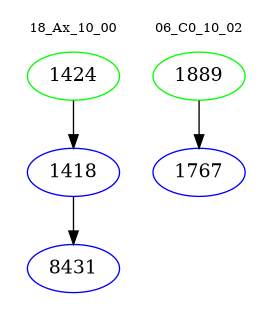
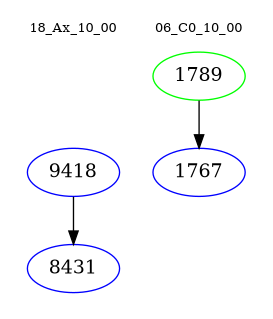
  digraph {
    node [color=blue]
    edge [color=black]
-   n1 [color=green label=1424]
-   n2 [label=1418]
+   n2 [label=9418]
    n3 [label=8431]
-   n4 [color=green label=1889]
+   n4 [color=green label=1789]
    n5 [label=1767]
    subgraph cluster_1 {
      color=white
      fontsize=10
      label="18_Ax_10_00"
-     n1
      n2
      n3
    }
    subgraph cluster_2 {
      color=white
      fontsize=10
-     label="06_C0_10_02"
+     label="06_C0_10_00"
      n4
      n5
    }
-   n1 -> n2
    n2 -> n3
    n4 -> n5
  }
